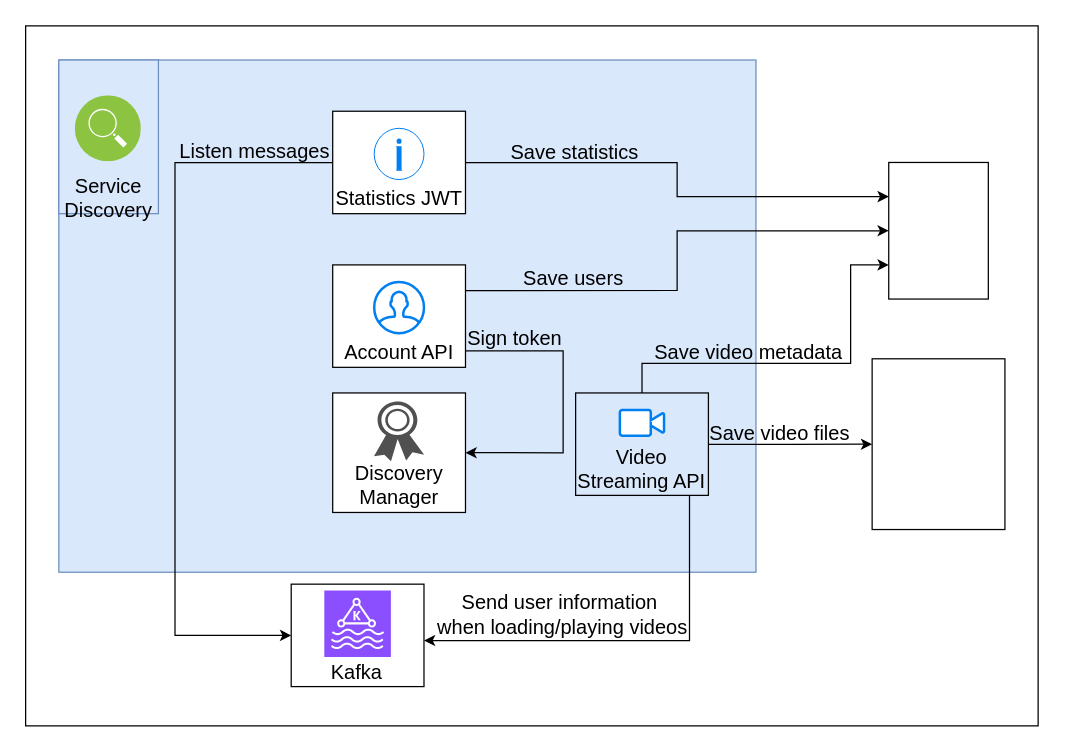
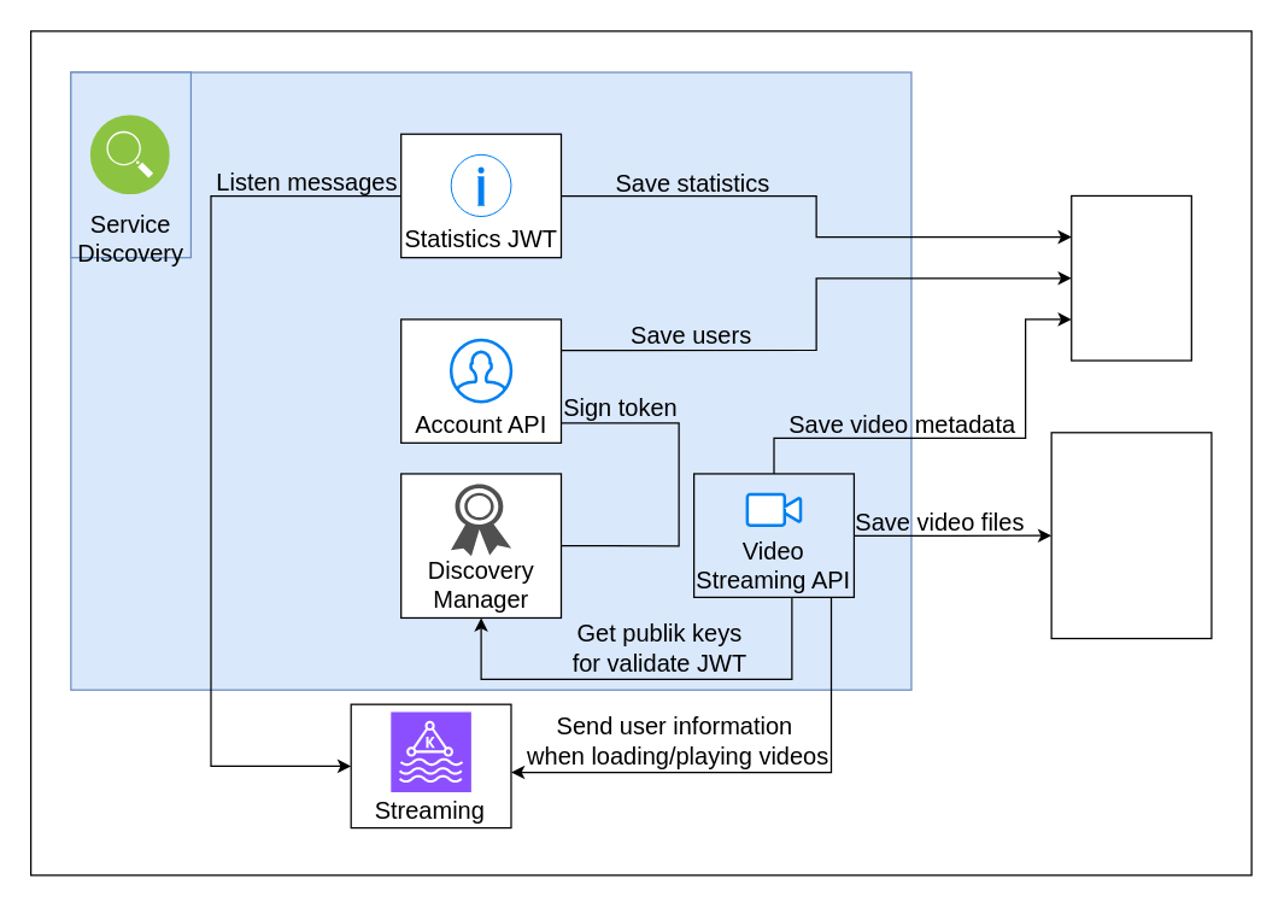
  <mxCell id="0" />
  <mxCell id="1" parent="0" />
  <mxCell id="2" value="" style="group" vertex="1" connectable="0" parent="1"><mxGeometry width="810" height="560" as="geometry" x="20" y="20" /></mxCell>
  <mxCell id="3" value="" style="whiteSpace=wrap;html=1;" parent="2" vertex="1"><mxGeometry width="810.0" height="560" as="geometry" /></mxCell>
  <mxCell id="4" value="" style="rounded=0;whiteSpace=wrap;html=1;fillColor=#dae8fc;strokeColor=#6c8ebf;" vertex="1" parent="2"><mxGeometry x="26.557" y="27.317" width="557.705" height="409.756" as="geometry" /></mxCell>
  <mxCell id="5" value="" style="rounded=0;whiteSpace=wrap;html=1;fillColor=#dae8fc;strokeColor=#6c8ebf;" vertex="1" parent="2"><mxGeometry x="26.557" y="27.317" width="79.672" height="122.927" as="geometry" /></mxCell>
  <mxCell id="6" value="" style="group" parent="2" vertex="1" connectable="0"><mxGeometry x="439.995" y="293.659" width="106.23" height="81.951" as="geometry" /></mxCell>
  <mxCell id="7" value="" style="group" parent="6" vertex="1" connectable="0"><mxGeometry width="106.23" height="81.951" as="geometry" /></mxCell>
  <mxCell id="8" value="&lt;font style=&quot;font-size: 16px;&quot;&gt;Video Streaming API&lt;/font&gt;" style="whiteSpace=wrap;html=1;labelPosition=center;verticalLabelPosition=middle;align=center;verticalAlign=bottom;fillColor=#dae8fc;" parent="7" vertex="1"><mxGeometry width="106.23" height="81.951" as="geometry" /></mxCell>
  <mxCell id="9" value="" style="html=1;verticalLabelPosition=bottom;align=center;labelBackgroundColor=#ffffff;verticalAlign=top;strokeWidth=2;strokeColor=#0080F0;shadow=0;dashed=0;shape=mxgraph.ios7.icons.video_conversation;" parent="7" vertex="1"><mxGeometry x="35.41" y="13.659" width="35.41" height="20.488" as="geometry" /></mxCell>
  <mxCell id="10" value="" style="group" parent="2" vertex="1" connectable="0"><mxGeometry x="245.656" y="191.22" width="106.23" height="81.951" as="geometry" /></mxCell>
  <mxCell id="11" value="" style="group" parent="10" vertex="1" connectable="0"><mxGeometry width="106.23" height="81.951" as="geometry" /></mxCell>
  <mxCell id="12" value="" style="group" parent="11" vertex="1" connectable="0"><mxGeometry width="106.23" height="81.951" as="geometry" /></mxCell>
  <mxCell id="13" value="&lt;font style=&quot;font-size: 16px;&quot;&gt;Account API&lt;/font&gt;" style="whiteSpace=wrap;html=1;labelPosition=center;verticalLabelPosition=middle;align=center;verticalAlign=bottom;" parent="12" vertex="1"><mxGeometry width="106.23" height="81.951" as="geometry" /></mxCell>
  <mxCell id="14" value="" style="html=1;verticalLabelPosition=bottom;align=center;labelBackgroundColor=#ffffff;verticalAlign=top;strokeWidth=2;strokeColor=#0080F0;shadow=0;dashed=0;shape=mxgraph.ios7.icons.user;" parent="12" vertex="1"><mxGeometry x="33.197" y="13.659" width="39.836" height="40.976" as="geometry" /></mxCell>
  <mxCell id="15" value="" style="group" parent="2" vertex="1" connectable="0"><mxGeometry x="212.459" y="446.634" width="106.23" height="81.951" as="geometry" /></mxCell>
  <mxCell id="16" value="" style="group" parent="15" vertex="1" connectable="0"><mxGeometry width="106.23" height="81.951" as="geometry" /></mxCell>
- <mxCell id="17" value="&lt;font style=&quot;font-size: 16px;&quot;&gt;Kafka&lt;/font&gt;" style="whiteSpace=wrap;html=1;labelPosition=center;verticalLabelPosition=middle;align=center;verticalAlign=bottom;" parent="16" vertex="1"><mxGeometry width="106.23" height="81.951" as="geometry" /></mxCell>
+ <mxCell id="17" value="&lt;font style=&quot;font-size: 16px;&quot;&gt;Streaming&lt;/font&gt;" style="whiteSpace=wrap;html=1;labelPosition=center;verticalLabelPosition=middle;align=center;verticalAlign=bottom;" parent="16" vertex="1"><mxGeometry width="106.23" height="81.951" as="geometry" /></mxCell>
  <mxCell id="18" value="" style="sketch=0;points=[[0,0,0],[0.25,0,0],[0.5,0,0],[0.75,0,0],[1,0,0],[0,1,0],[0.25,1,0],[0.5,1,0],[0.75,1,0],[1,1,0],[0,0.25,0],[0,0.5,0],[0,0.75,0],[1,0.25,0],[1,0.5,0],[1,0.75,0]];outlineConnect=0;fontColor=#232F3E;fillColor=#8C4FFF;strokeColor=#ffffff;dashed=0;verticalLabelPosition=bottom;verticalAlign=top;align=center;html=1;fontSize=12;fontStyle=0;aspect=fixed;shape=mxgraph.aws4.resourceIcon;resIcon=mxgraph.aws4.managed_streaming_for_kafka;" parent="16" vertex="1"><mxGeometry x="26.49" y="5" width="53.25" height="53.25" as="geometry" /></mxCell>
  <mxCell id="19" value="" style="group;fontSize=16;" parent="2" vertex="1" connectable="0"><mxGeometry x="245.656" y="68.293" width="106.23" height="81.951" as="geometry" /></mxCell>
  <mxCell id="20" value="&lt;font style=&quot;font-size: 16px;&quot;&gt;Statistics JWT&lt;/font&gt;" style="whiteSpace=wrap;html=1;labelPosition=center;verticalLabelPosition=middle;align=center;verticalAlign=bottom;" parent="19" vertex="1"><mxGeometry width="106.23" height="81.951" as="geometry" /></mxCell>
  <mxCell id="21" value="" style="html=1;verticalLabelPosition=bottom;labelBackgroundColor=#ffffff;verticalAlign=top;shadow=0;dashed=0;strokeWidth=2;shape=mxgraph.ios7.misc.info;strokeColor=#0080f0;sketch=0;" parent="19" vertex="1"><mxGeometry x="33.197" y="13.659" width="39.836" height="40.976" as="geometry" /></mxCell>
  <mxCell id="22" style="edgeStyle=orthogonalEdgeStyle;rounded=0;orthogonalLoop=1;jettySize=auto;html=1;" parent="2" source="8" target="17" edge="1"><mxGeometry relative="1" as="geometry"><Array as="points"><mxPoint x="531.148" y="491.707" /></Array></mxGeometry></mxCell>
  <mxCell id="23" value="Send user information&lt;br style=&quot;border-color: var(--border-color); font-size: 16px;&quot;&gt;&amp;nbsp;when loading/playing videos" style="edgeLabel;html=1;align=center;verticalAlign=middle;resizable=0;points=[];labelBackgroundColor=none;fontSize=16;" parent="22" vertex="1" connectable="0"><mxGeometry relative="1" as="geometry"><mxPoint x="-57" y="-21" as="offset" /></mxGeometry></mxCell>
  <mxCell id="24" value="" style="group" vertex="1" connectable="0" parent="2"><mxGeometry x="245.656" y="293.659" width="106.23" height="95.61" as="geometry" /></mxCell>
  <mxCell id="25" value="" style="group" vertex="1" connectable="0" parent="24"><mxGeometry width="106.23" height="95.61" as="geometry" /></mxCell>
  <mxCell id="26" value="" style="group" vertex="1" connectable="0" parent="25"><mxGeometry width="106.23" height="95.61" as="geometry" /></mxCell>
  <mxCell id="27" value="&lt;font style=&quot;font-size: 16px;&quot;&gt;Discovery Manager&lt;/font&gt;" style="whiteSpace=wrap;html=1;labelPosition=center;verticalLabelPosition=middle;align=center;verticalAlign=bottom;" vertex="1" parent="26"><mxGeometry width="106.23" height="95.61" as="geometry" /></mxCell>
  <mxCell id="28" value="" style="sketch=0;pointerEvents=1;shadow=0;dashed=0;html=1;strokeColor=none;fillColor=#505050;labelPosition=center;verticalLabelPosition=bottom;verticalAlign=top;outlineConnect=0;align=center;shape=mxgraph.office.security.token;" vertex="1" parent="26"><mxGeometry x="33.024" y="6.829" width="40.168" height="47.805" as="geometry" /></mxCell>
  <mxCell id="29" value="" style="group" vertex="1" connectable="0" parent="2"><mxGeometry x="677.213" y="266.341" width="106.23" height="136.585" as="geometry" /></mxCell>
  <mxCell id="30" value="" style="whiteSpace=wrap;html=1;" vertex="1" parent="29"><mxGeometry width="106.23" height="136.585" as="geometry" /></mxCell>
  <mxCell id="31" value="" style="group" vertex="1" connectable="0" parent="2"><mxGeometry x="690.492" y="109.268" width="79.672" height="109.268" as="geometry" /></mxCell>
  <mxCell id="32" value="" style="whiteSpace=wrap;html=1;" vertex="1" parent="31"><mxGeometry width="79.672" height="109.268" as="geometry" /></mxCell>
- <mxCell id="35" style="edgeStyle=orthogonalEdgeStyle;rounded=0;orthogonalLoop=1;jettySize=auto;html=1;entryX=1;entryY=0.5;entryDx=0;entryDy=0;" edge="1" parent="2" source="13" target="27"><mxGeometry relative="1" as="geometry"><Array as="points"><mxPoint x="430" y="260" /><mxPoint x="430" y="342" /></Array></mxGeometry></mxCell>
+ <mxCell id="33" style="edgeStyle=orthogonalEdgeStyle;rounded=0;orthogonalLoop=1;jettySize=auto;html=1;entryX=0.5;entryY=1;entryDx=0;entryDy=0;" edge="1" parent="2" source="8" target="27"><mxGeometry relative="1" as="geometry"><Array as="points"><mxPoint x="505" y="430" /><mxPoint x="299" y="430" /></Array></mxGeometry></mxCell>
+ <mxCell id="34" value="Get publik keys&lt;br style=&quot;font-size: 16px;&quot;&gt;for validate JWT" style="edgeLabel;html=1;align=center;verticalAlign=middle;resizable=0;points=[];labelBackgroundColor=none;fontSize=16;" vertex="1" connectable="0" parent="33"><mxGeometry x="0.292" y="2" relative="1" as="geometry"><mxPoint x="52" y="-24" as="offset" /></mxGeometry></mxCell>
+ <mxCell id="35" style="edgeStyle=orthogonalEdgeStyle;rounded=0;orthogonalLoop=1;jettySize=auto;html=1;entryX=1;entryY=0.5;entryDx=0;entryDy=0;endArrow=none;" edge="1" parent="2" source="13" target="27"><mxGeometry relative="1" as="geometry"><Array as="points"><mxPoint x="430" y="260" /><mxPoint x="430" y="342" /></Array></mxGeometry></mxCell>
  <mxCell id="36" value="Sign token" style="edgeLabel;html=1;align=center;verticalAlign=middle;resizable=0;points=[];labelBackgroundColor=none;fontSize=16;" vertex="1" connectable="0" parent="35"><mxGeometry x="0.11" relative="1" as="geometry"><mxPoint x="-40" y="-64" as="offset" /></mxGeometry></mxCell>
  <mxCell id="37" style="edgeStyle=orthogonalEdgeStyle;rounded=0;orthogonalLoop=1;jettySize=auto;html=1;entryX=0;entryY=0.5;entryDx=0;entryDy=0;" edge="1" parent="2" source="8" target="30"><mxGeometry relative="1" as="geometry" /></mxCell>
  <mxCell id="38" value="Save video files" style="edgeLabel;html=1;align=center;verticalAlign=middle;resizable=0;points=[];labelBackgroundColor=none;fontSize=16;" vertex="1" connectable="0" parent="37"><mxGeometry x="-0.009" y="-2" relative="1" as="geometry"><mxPoint x="-11" y="-10" as="offset" /></mxGeometry></mxCell>
  <mxCell id="39" style="edgeStyle=orthogonalEdgeStyle;rounded=0;orthogonalLoop=1;jettySize=auto;html=1;entryX=0;entryY=0.25;entryDx=0;entryDy=0;" edge="1" parent="2" source="20" target="32"><mxGeometry relative="1" as="geometry" /></mxCell>
  <mxCell id="40" value="Save statistics" style="edgeLabel;html=1;align=center;verticalAlign=middle;resizable=0;points=[];labelBackgroundColor=none;fontSize=16;" vertex="1" connectable="0" parent="39"><mxGeometry x="0.69" y="-2" relative="1" as="geometry"><mxPoint x="-195" y="-38" as="offset" /></mxGeometry></mxCell>
  <mxCell id="41" style="edgeStyle=orthogonalEdgeStyle;rounded=0;orthogonalLoop=1;jettySize=auto;html=1;exitX=1;exitY=0.25;exitDx=0;exitDy=0;entryX=0;entryY=0.5;entryDx=0;entryDy=0;" edge="1" parent="2" source="13" target="32"><mxGeometry relative="1" as="geometry" /></mxCell>
  <mxCell id="42" value="Save users" style="edgeLabel;html=1;align=center;verticalAlign=middle;resizable=0;points=[];labelBackgroundColor=none;fontSize=16;" vertex="1" connectable="0" parent="41"><mxGeometry x="-0.525" y="-2" relative="1" as="geometry"><mxPoint x="-6" y="-12" as="offset" /></mxGeometry></mxCell>
  <mxCell id="43" style="edgeStyle=orthogonalEdgeStyle;rounded=0;orthogonalLoop=1;jettySize=auto;html=1;entryX=0;entryY=0.5;entryDx=0;entryDy=0;" edge="1" parent="2" source="20" target="17"><mxGeometry relative="1" as="geometry"><Array as="points"><mxPoint x="119.508" y="109.268" /><mxPoint x="119.508" y="487.61" /></Array></mxGeometry></mxCell>
  <mxCell id="44" value="Listen messages" style="edgeLabel;html=1;align=center;verticalAlign=middle;resizable=0;points=[];labelBackgroundColor=none;fontSize=16;" vertex="1" connectable="0" parent="43"><mxGeometry x="-0.763" y="-3" relative="1" as="geometry"><mxPoint x="8" y="-7" as="offset" /></mxGeometry></mxCell>
  <mxCell id="45" value="&lt;span style=&quot;font-size: 16px;&quot;&gt;Service&lt;br&gt;Discovery&lt;/span&gt;" style="image;aspect=fixed;perimeter=ellipsePerimeter;html=1;align=center;shadow=0;dashed=0;fontColor=#000000;labelBackgroundColor=none;fontSize=12;spacingTop=3;image=img/lib/ibm/infrastructure/service_discovery_configuration.svg;" vertex="1" parent="2"><mxGeometry x="39.836" y="55.976" width="52.787" height="52.787" as="geometry" /></mxCell>
  <mxCell id="46" style="edgeStyle=orthogonalEdgeStyle;rounded=0;orthogonalLoop=1;jettySize=auto;html=1;entryX=0;entryY=0.75;entryDx=0;entryDy=0;" edge="1" parent="2" source="8" target="32"><mxGeometry relative="1" as="geometry"><Array as="points"><mxPoint x="493" y="270" /><mxPoint x="660" y="270" /><mxPoint x="660" y="191" /></Array></mxGeometry></mxCell>
  <mxCell id="47" value="Save video metadata" style="edgeLabel;html=1;align=center;verticalAlign=middle;resizable=0;points=[];labelBackgroundColor=none;fontSize=16;" vertex="1" connectable="0" parent="46"><mxGeometry x="-0.479" y="3" relative="1" as="geometry"><mxPoint x="30" y="-7" as="offset" /></mxGeometry></mxCell>
